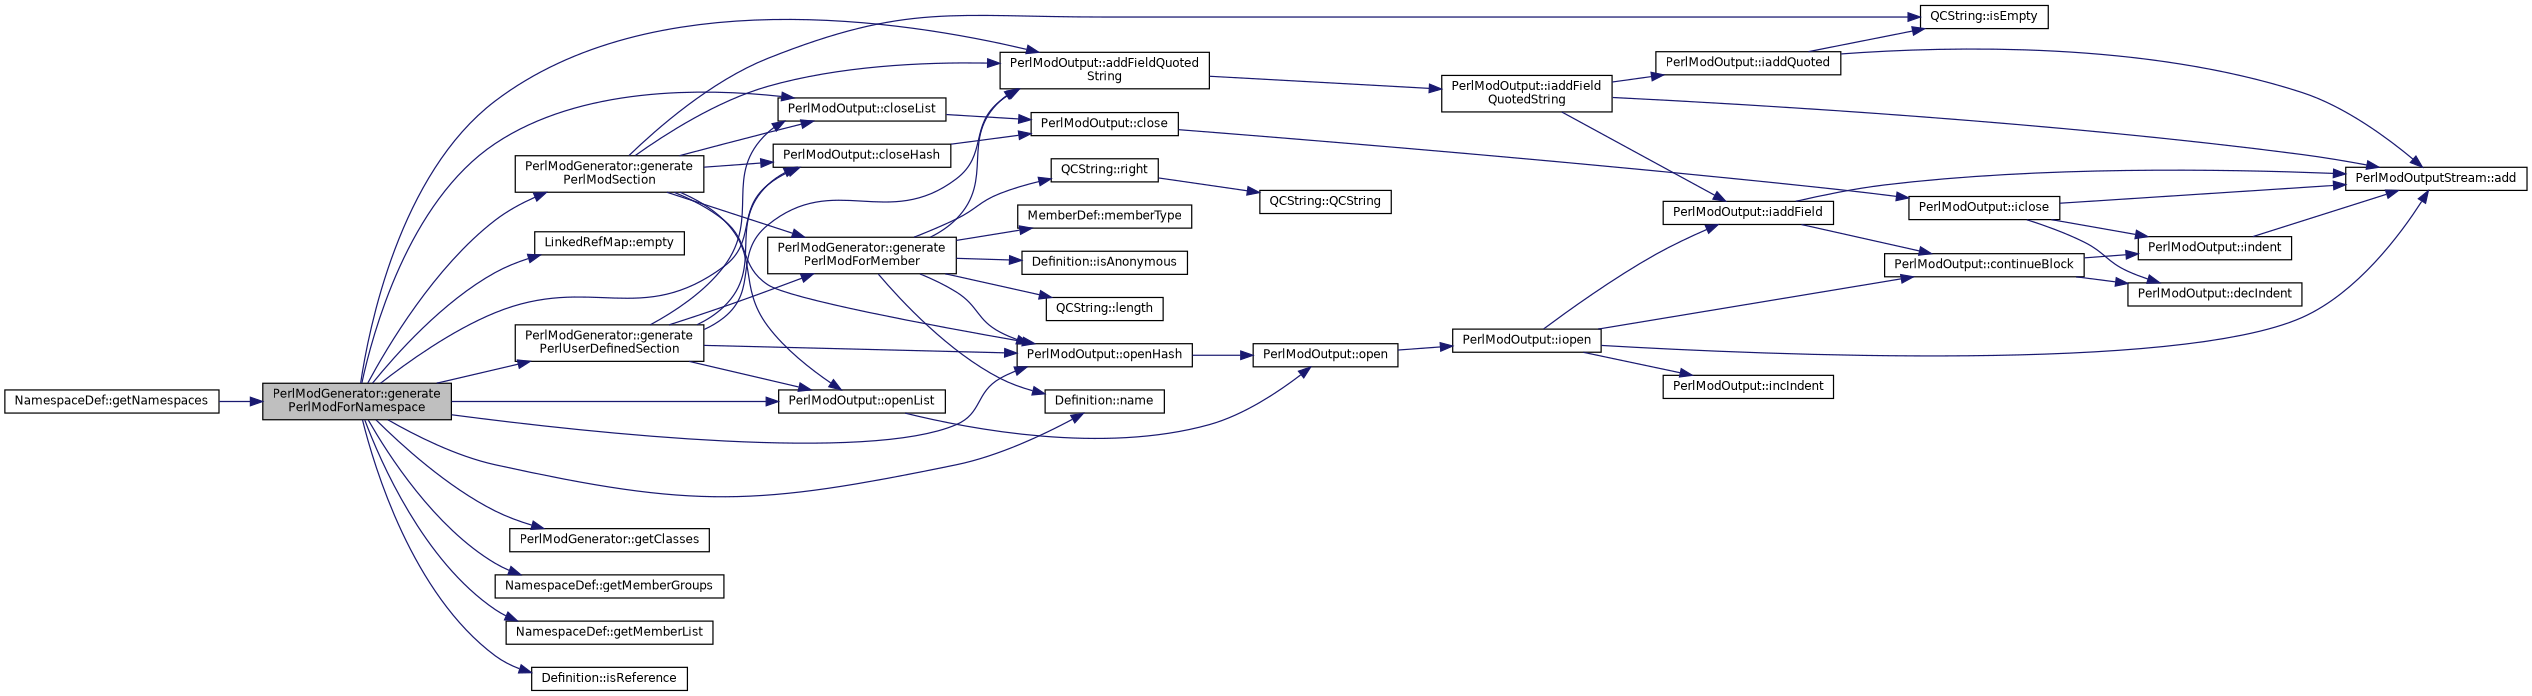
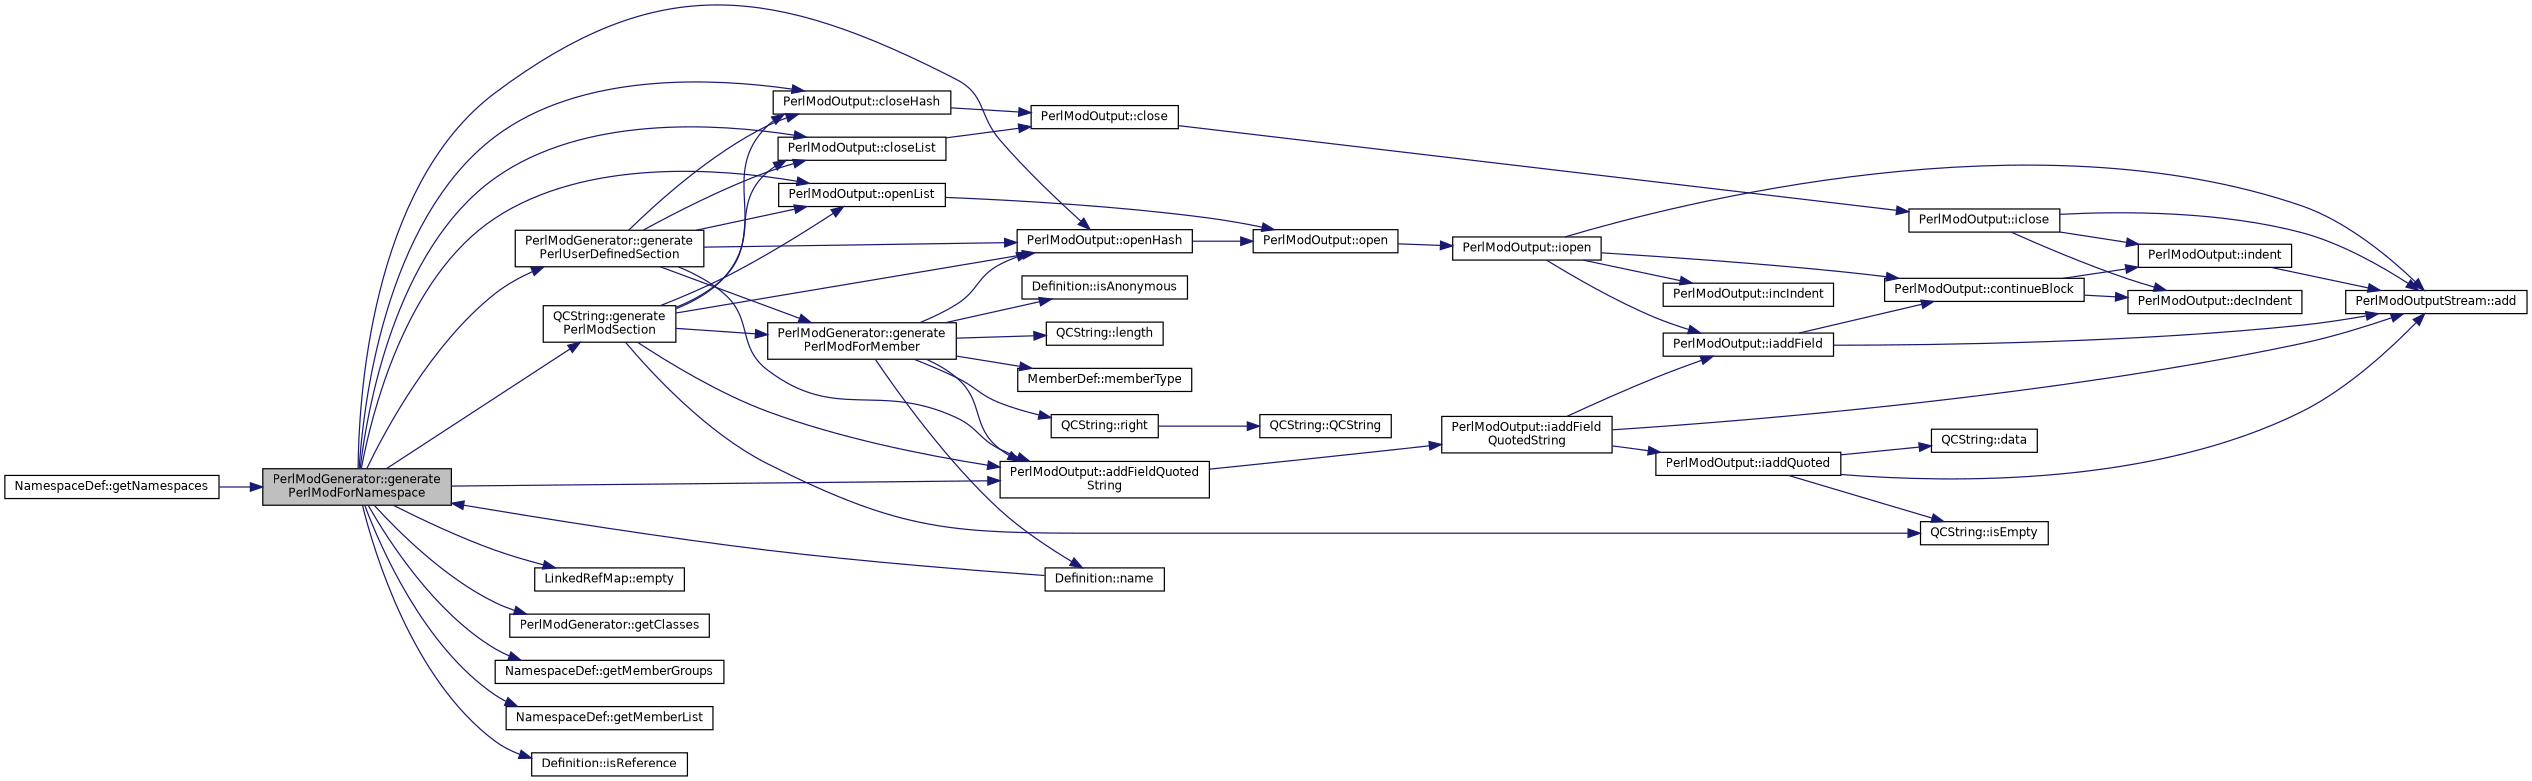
  digraph {
    rankdir=LR
    node [color=black fillcolor=white fontname=Helvetica fontsize=10 shape=record style=filled]
    edge [color=midnightblue fontname=Helvetica fontsize=10 labelfontname=Helvetica labelfontsize=10 style=solid]
    n1 [fillcolor=grey75 fontcolor=black height=0.2 label="PerlModGenerator::generate\lPerlModForNamespace" width=0.4]
    n2 [height=0.2 label="PerlModOutput::addFieldQuoted\lString" width=0.4]
    n3 [height=0.2 label="PerlModOutput::closeHash" width=0.4]
    n4 [height=0.2 label="PerlModOutput::closeList" width=0.4]
    n5 [height=0.2 label="LinkedRefMap::empty" width=0.4]
-   n6 [height=0.2 label="PerlModGenerator::generate\lPerlModSection" width=0.4]
+   n6 [height=0.2 label="QCString::generate\lPerlModSection" width=0.4]
    n7 [height=0.2 label="Definition::name" width=0.4]
    n8 [height=0.2 label="PerlModOutput::openHash" width=0.4]
    n9 [height=0.2 label="PerlModOutput::openList" width=0.4]
    n10 [height=0.2 label="PerlModGenerator::generate\lPerlUserDefinedSection" width=0.4]
    n11 [height=0.2 label="PerlModGenerator::getClasses" width=0.4]
    n12 [height=0.2 label="NamespaceDef::getMemberGroups" width=0.4]
    n13 [height=0.2 label="NamespaceDef::getMemberList" width=0.4]
    n14 [height=0.2 label="Definition::isReference" width=0.4]
    n15 [height=0.2 label="PerlModOutput::iaddField\lQuotedString" width=0.4]
    n16 [height=0.2 label="PerlModOutput::close" width=0.4]
    n17 [height=0.2 label="QCString::isEmpty" width=0.4]
    n18 [height=0.2 label="PerlModGenerator::generate\lPerlModForMember" width=0.4]
    n19 [height=0.2 label="PerlModOutput::open" width=0.4]
    n20 [height=0.2 label="NamespaceDef::getNamespaces" width=0.4]
    n21 [height=0.2 label="PerlModOutputStream::add" width=0.4]
    n22 [height=0.2 label="PerlModOutput::iaddField" width=0.4]
    n23 [height=0.2 label="PerlModOutput::iaddQuoted" width=0.4]
    n24 [height=0.2 label="PerlModOutput::continueBlock" width=0.4]
+   n25 [height=0.2 label="QCString::data" width=0.4]
    n26 [height=0.2 label="PerlModOutput::indent" width=0.4]
    n27 [height=0.2 label="PerlModOutput::decIndent" width=0.4]
    n28 [height=0.2 label="PerlModOutput::iclose" width=0.4]
    n29 [height=0.2 label="Definition::isAnonymous" width=0.4]
    n30 [height=0.2 label="QCString::length" width=0.4]
    n31 [height=0.2 label="MemberDef::memberType" width=0.4]
    n32 [height=0.2 label="QCString::right" width=0.4]
    n33 [height=0.2 label="QCString::QCString" width=0.4]
    n34 [height=0.2 label="PerlModOutput::iopen" width=0.4]
    n35 [height=0.2 label="PerlModOutput::incIndent" width=0.4]
    n1 -> n2
    n1 -> n3
    n1 -> n4
    n1 -> n5
    n1 -> n6
-   n1 -> n7
+   n7 -> n1
    n1 -> n8
    n1 -> n9
    n1 -> n10
    n1 -> n11
    n1 -> n12
    n1 -> n13
    n1 -> n14
    n2 -> n15
    n3 -> n16
    n4 -> n16
    n6 -> n2
    n6 -> n3
    n6 -> n4
    n6 -> n8
    n6 -> n9
    n6 -> n17
    n6 -> n18
    n8 -> n19
    n9 -> n19
    n10 -> n2
    n10 -> n3
    n10 -> n4
    n10 -> n8
    n10 -> n9
    n10 -> n18
    n15 -> n21
    n15 -> n22
    n15 -> n23
    n16 -> n28
    n18 -> n2
    n18 -> n7
    n18 -> n8
    n18 -> n29
    n18 -> n30
    n18 -> n31
    n18 -> n32
    n19 -> n34
    n20 -> n1
    n22 -> n21
    n22 -> n24
    n23 -> n17
    n23 -> n21
+   n23 -> n25
    n24 -> n26
    n24 -> n27
    n26 -> n21
    n28 -> n21
    n28 -> n26
    n28 -> n27
    n32 -> n33
    n34 -> n21
    n34 -> n22
    n34 -> n24
    n34 -> n35
  }
